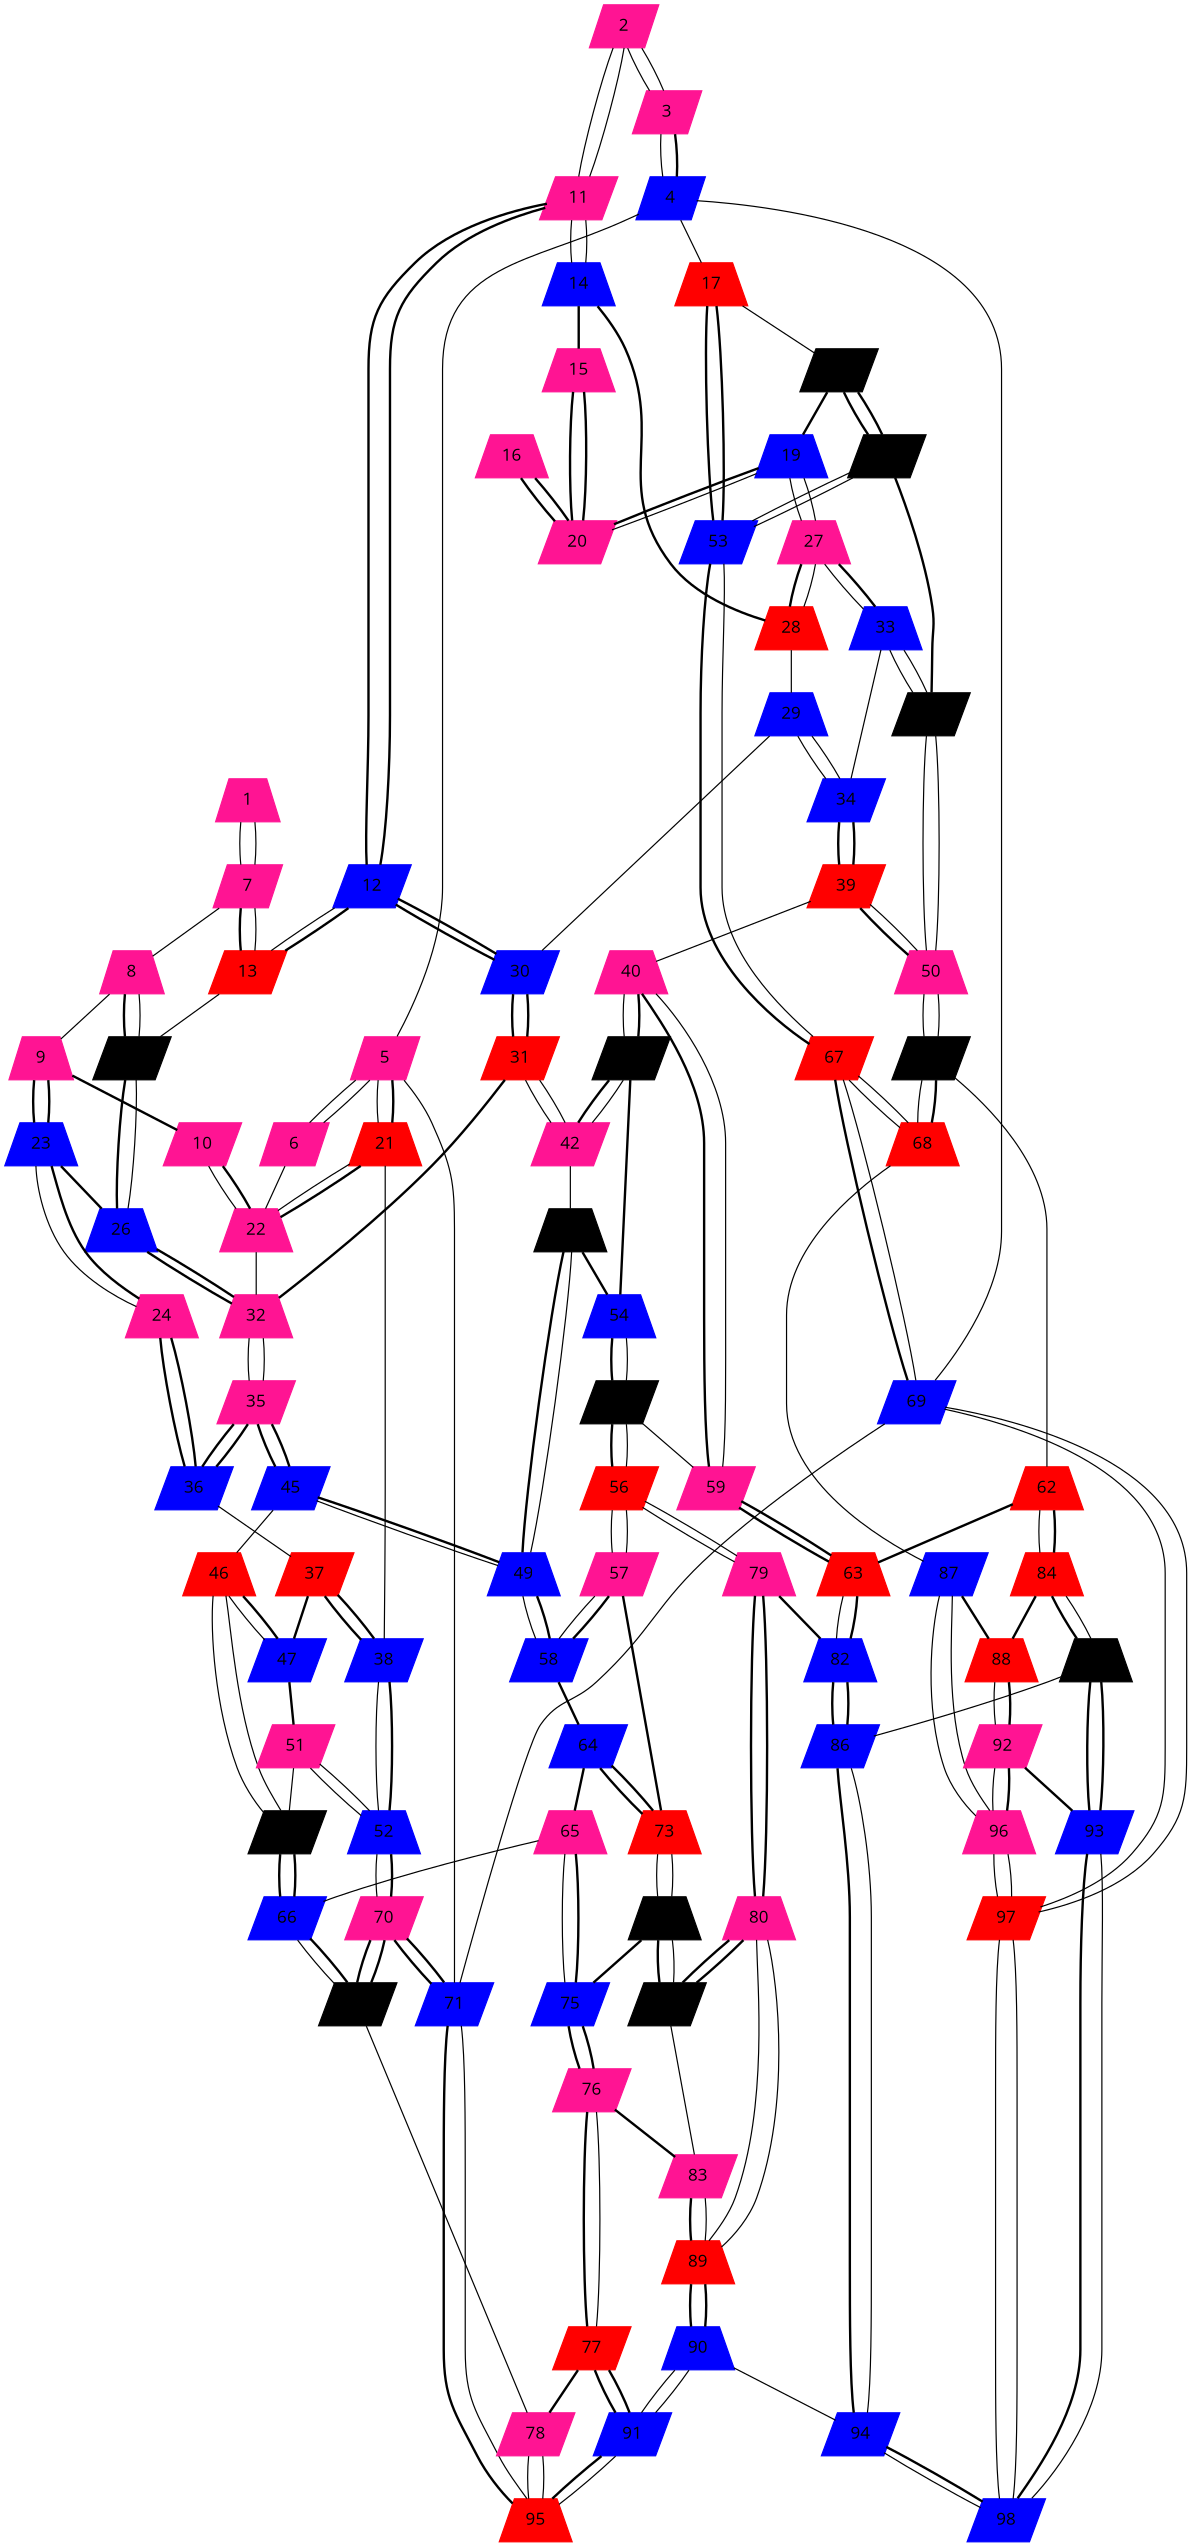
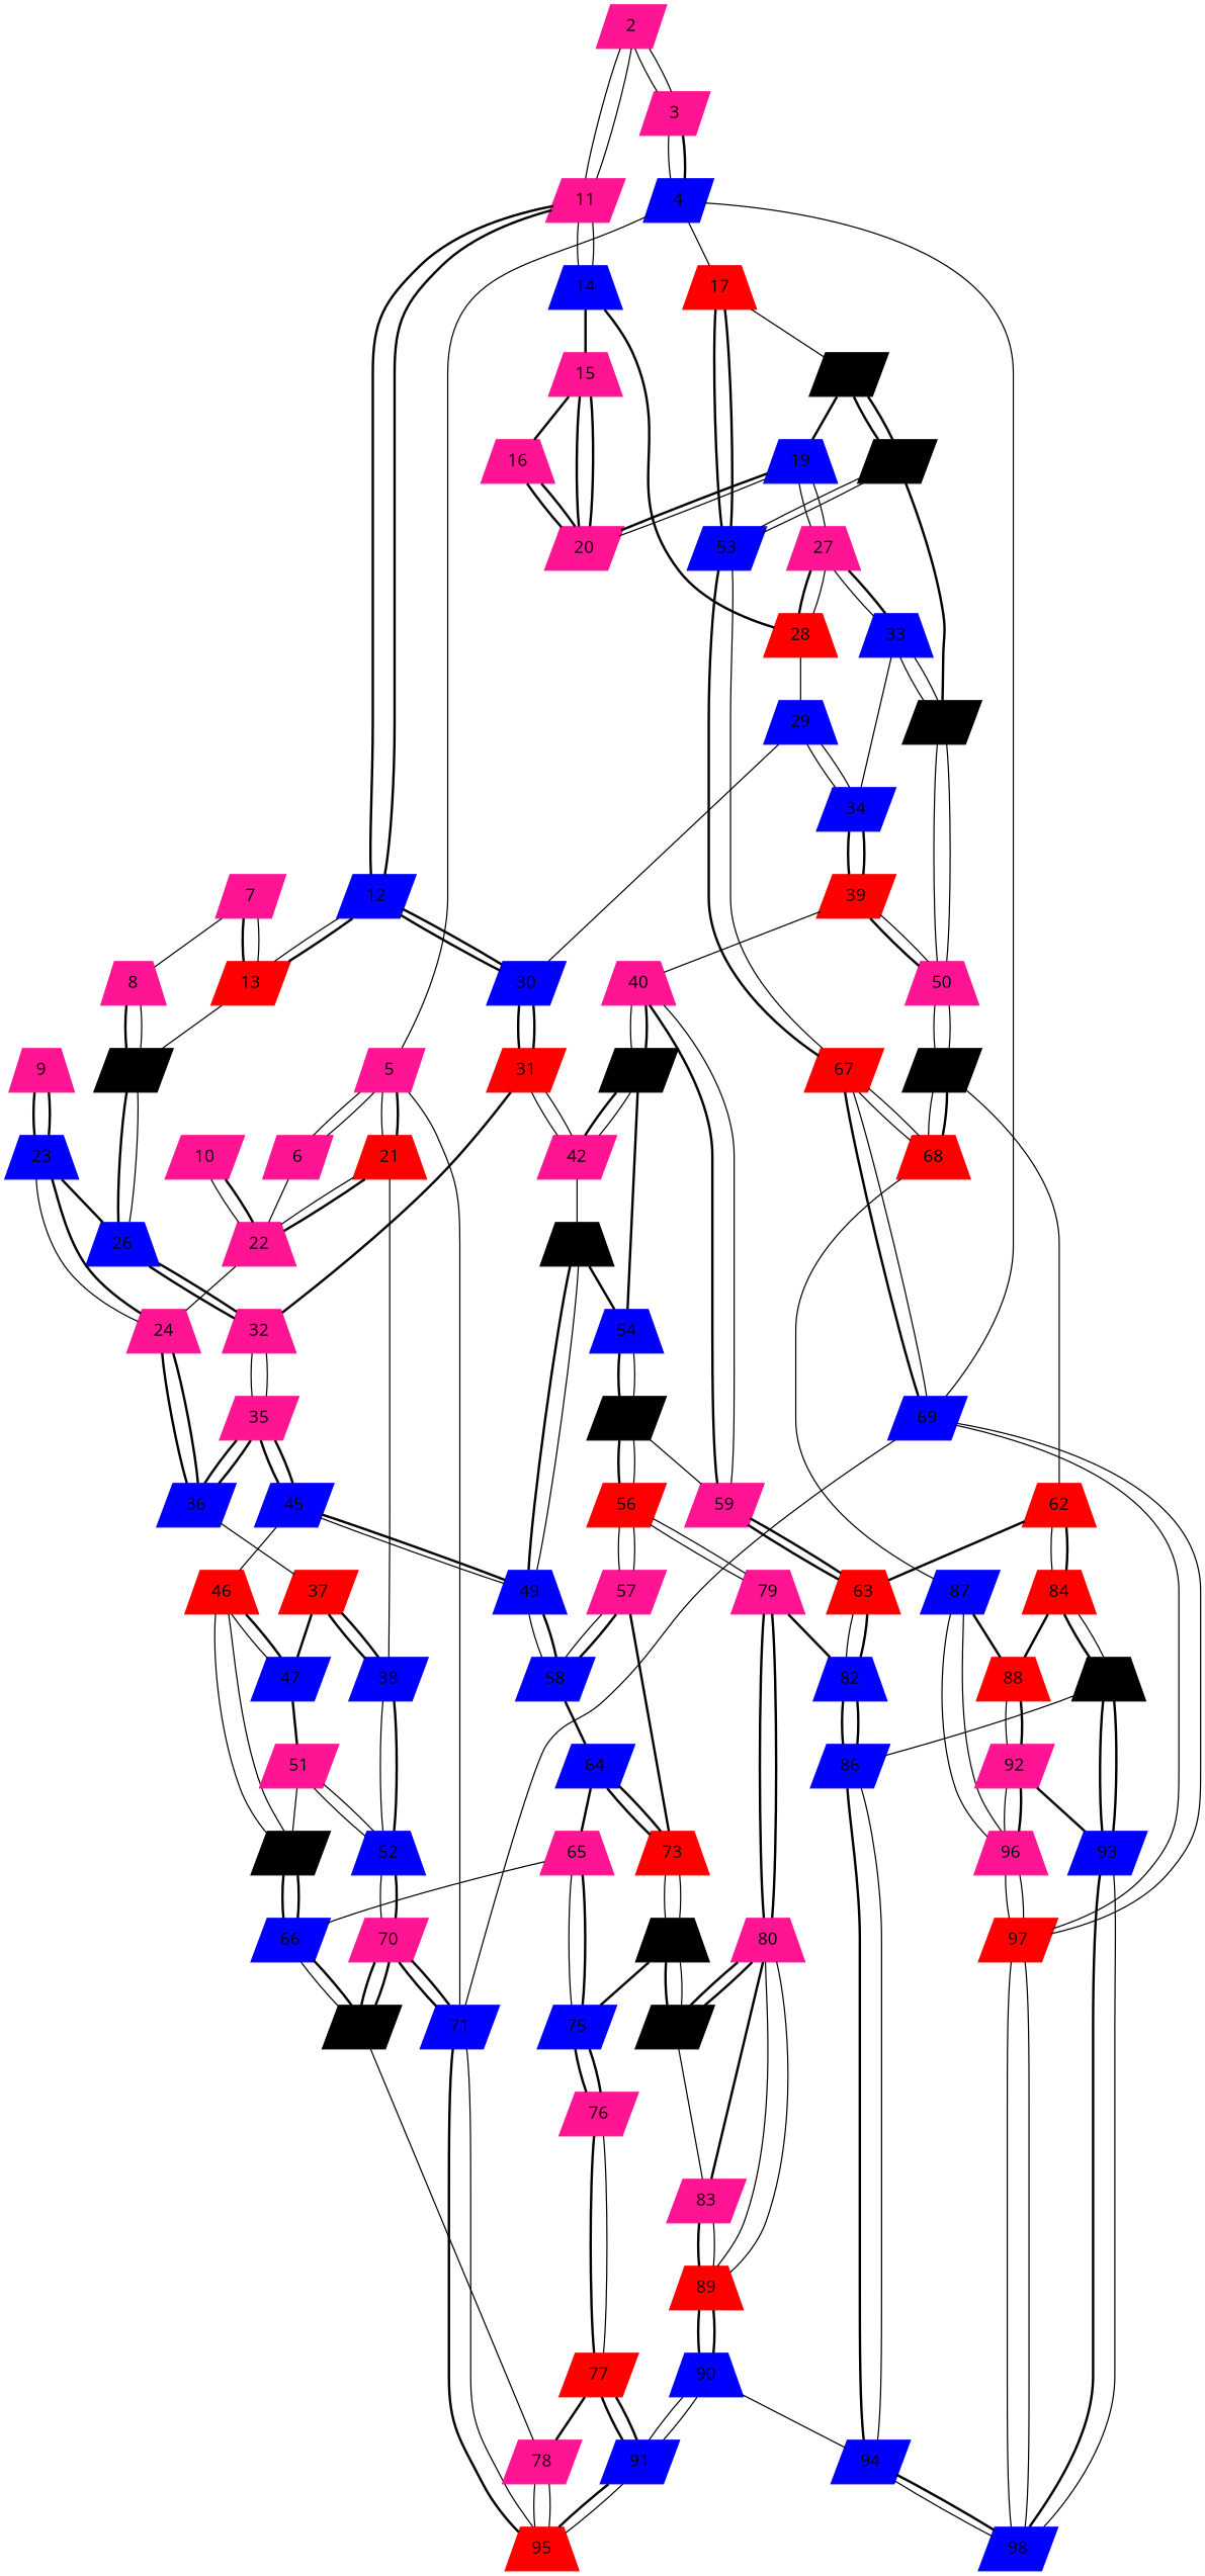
  graph {
    fontname="Open Sans"
    node [color=deeppink fontname="Open Sans" shape=parallelogram style=filled]
    edge [fontname="Open Sans" style=solid]
-   1 [shape=trapezium]
    7
    2
    3
    11
    8 [shape=trapezium]
    13 [color=red]
    4 [color=blue]
    12 [color=blue]
    14 [color=blue shape=trapezium]
    5
    17 [color=red shape=trapezium]
    69 [color=blue]
    6
    21 [color=red shape=trapezium]
    71 [color=blue]
    18 [color=black]
    53 [color=blue]
    97 [color=red]
    22 [shape=trapezium]
    38 [color=blue]
    95 [color=red shape=trapezium]
    10
    9 [shape=trapezium]
    25 [color=black]
    23 [color=blue shape=trapezium]
    26 [color=blue shape=trapezium]
    24 [shape=trapezium]
    30 [color=blue]
    15 [shape=trapezium]
    28 [color=red shape=trapezium]
    31 [color=red]
    16 [shape=trapezium]
    20
    29 [color=blue shape=trapezium]
    19 [color=blue shape=trapezium]
    43 [color=black]
    67 [color=red]
    27 [shape=trapezium]
    44 [color=black]
    33 [color=blue shape=trapezium]
    52 [color=blue shape=trapezium]
    36 [color=blue]
    32 [shape=trapezium]
    37 [color=red]
    35
    34 [color=blue]
    39 [color=red]
    42
    48 [color=black shape=trapezium]
    45 [color=blue]
    50 [shape=trapezium]
    40 [shape=trapezium]
    46 [color=red shape=trapezium]
    49 [color=blue shape=trapezium]
    47 [color=blue]
    51
    70
    41 [color=black]
    59
    61 [color=black]
    54 [color=blue shape=trapezium]
    63 [color=red shape=trapezium]
    55 [color=black]
    60 [color=black]
    58 [color=blue]
    66 [color=blue]
    64 [color=blue]
    62 [color=red shape=trapezium]
    68 [color=red shape=trapezium]
    72 [color=black]
    56 [color=red]
    57
    79 [shape=trapezium]
    73 [color=red shape=trapezium]
    82 [color=blue shape=trapezium]
    80 [shape=trapezium]
    74 [color=black shape=trapezium]
    65 [shape=trapezium]
    84 [color=red shape=trapezium]
    87 [color=blue]
    85 [color=black shape=trapezium]
    88 [color=red shape=trapezium]
    86 [color=blue]
    75 [color=blue]
    76
    78
    96 [shape=trapezium]
    98 [color=blue]
    81 [color=black]
    83
    77 [color=red]
    91 [color=blue]
    89 [color=red shape=trapezium]
    90 [color=blue shape=trapezium]
    94 [color=blue]
    93 [color=blue]
    92
-   1 -- 7
-   1 -- 7
    7 -- 8
    7 -- 13 [style=bold]
    7 -- 13
    2 -- 3
    2 -- 3
    2 -- 11
    2 -- 11
    3 -- 4
    3 -- 4 [style=bold]
    11 -- 12 [style=bold]
    11 -- 12 [style=bold]
    11 -- 14
    11 -- 14
-   8 -- 9
    8 -- 25 [style=bold]
    8 -- 25
    13 -- 25
    4 -- 5
    4 -- 17
    4 -- 69
    12 -- 13
    12 -- 13 [style=bold]
    12 -- 30 [style=bold]
    12 -- 30 [style=bold]
    14 -- 15 [style=bold]
    14 -- 28 [style=bold]
    5 -- 6
    5 -- 6
    5 -- 21
    5 -- 21 [style=bold]
    5 -- 71
    17 -- 18
    17 -- 53 [style=bold]
    17 -- 53 [style=bold]
    69 -- 71
    69 -- 97
    69 -- 97
    6 -- 22
    21 -- 22
    21 -- 22 [style=bold]
    21 -- 38
    71 -- 95 [style=bold]
    71 -- 95
    18 -- 19 [style=bold]
    18 -- 43 [style=bold]
    18 -- 43 [style=bold]
    53 -- 67 [style=bold]
    53 -- 67
    97 -- 98
    97 -- 98
-   22 -- 32
+   22 -- 24
    38 -- 52
    38 -- 52 [style=bold]
    10 -- 22
    10 -- 22 [style=bold]
-   9 -- 10 [style=bold]
    9 -- 23 [style=bold]
    9 -- 23 [style=bold]
    25 -- 26 [style=bold]
    25 -- 26
    23 -- 26 [style=bold]
    23 -- 24
    23 -- 24 [style=bold]
    26 -- 32 [style=bold]
    26 -- 32 [style=bold]
    24 -- 36 [style=bold]
    24 -- 36 [style=bold]
    30 -- 31 [style=bold]
    30 -- 31 [style=bold]
+   15 -- 16 [style=bold]
    15 -- 20 [style=bold]
    15 -- 20 [style=bold]
    28 -- 29
    31 -- 32 [style=bold]
    31 -- 42
    31 -- 42
    16 -- 20 [style=bold]
    16 -- 20 [style=bold]
    29 -- 30
    29 -- 34
    29 -- 34
    19 -- 20 [style=bold]
    19 -- 20
    19 -- 27
    19 -- 27
    43 -- 53
    43 -- 53
    43 -- 44 [style=bold]
    67 -- 69 [style=bold]
    67 -- 69
    67 -- 68
    67 -- 68
    27 -- 28 [style=bold]
    27 -- 28
    27 -- 33
    27 -- 33 [style=bold]
    44 -- 50
    44 -- 50
    33 -- 44
    33 -- 44
    33 -- 34
    52 -- 70
    52 -- 70 [style=bold]
    36 -- 37
    32 -- 35
    32 -- 35
    37 -- 38 [style=bold]
    37 -- 38 [style=bold]
    37 -- 47 [style=bold]
    35 -- 36 [style=bold]
    35 -- 36 [style=bold]
    35 -- 45 [style=bold]
    35 -- 45 [style=bold]
    34 -- 39 [style=bold]
    34 -- 39 [style=bold]
    39 -- 50 [style=bold]
    39 -- 50
    39 -- 40
    42 -- 48
    48 -- 49 [style=bold]
    48 -- 49
    48 -- 54 [style=bold]
    45 -- 46
    45 -- 49
    45 -- 49 [style=bold]
    50 -- 61
    50 -- 61
    40 -- 41
    40 -- 41 [style=bold]
    40 -- 59 [style=bold]
    40 -- 59
    46 -- 47
    46 -- 47 [style=bold]
    46 -- 60
    46 -- 60
    49 -- 58
    49 -- 58 [style=bold]
    47 -- 51 [style=bold]
    51 -- 52
    51 -- 52
    51 -- 60
    70 -- 71 [style=bold]
    70 -- 71 [style=bold]
    70 -- 72 [style=bold]
    70 -- 72 [style=bold]
    41 -- 42 [style=bold]
    41 -- 42
    41 -- 54 [style=bold]
    59 -- 63 [style=bold]
    59 -- 63 [style=bold]
    61 -- 62
    61 -- 68
    61 -- 68 [style=bold]
    54 -- 55 [style=bold]
    54 -- 55
    63 -- 82
    63 -- 82 [style=bold]
    55 -- 59
    55 -- 56 [style=bold]
    55 -- 56
    60 -- 66 [style=bold]
    60 -- 66 [style=bold]
    58 -- 64 [style=bold]
    66 -- 72
    66 -- 72 [style=bold]
    64 -- 73 [style=bold]
    64 -- 73 [style=bold]
    64 -- 65 [style=bold]
    62 -- 63 [style=bold]
    62 -- 84
    62 -- 84 [style=bold]
    68 -- 87
    72 -- 78
    56 -- 57
    56 -- 57
    56 -- 79
    56 -- 79
    57 -- 58
    57 -- 58 [style=bold]
    57 -- 73 [style=bold]
    79 -- 82 [style=bold]
    79 -- 80 [style=bold]
    79 -- 80 [style=bold]
    73 -- 74
    73 -- 74
    82 -- 86 [style=bold]
    82 -- 86 [style=bold]
    80 -- 81 [style=bold]
    80 -- 81 [style=bold]
    80 -- 89
    80 -- 89
    74 -- 75 [style=bold]
    74 -- 81 [style=bold]
    74 -- 81
    65 -- 66
    65 -- 75
    65 -- 75 [style=bold]
    84 -- 85 [style=bold]
    84 -- 85
    84 -- 88 [style=bold]
    87 -- 88 [style=bold]
    87 -- 96
    87 -- 96
    85 -- 86
    85 -- 93 [style=bold]
    85 -- 93 [style=bold]
    88 -- 92
    88 -- 92 [style=bold]
    86 -- 94 [style=bold]
    86 -- 94
    75 -- 76 [style=bold]
    75 -- 76 [style=bold]
-   76 -- 83 [style=bold]
+   80 -- 83 [style=bold]
    76 -- 77 [style=bold]
    76 -- 77
    78 -- 95
    78 -- 95
    96 -- 97
    96 -- 97
    81 -- 83
    83 -- 89 [style=bold]
    83 -- 89
    77 -- 78 [style=bold]
    77 -- 91 [style=bold]
    77 -- 91 [style=bold]
    91 -- 95 [style=bold]
    91 -- 95
    89 -- 90 [style=bold]
    89 -- 90 [style=bold]
    90 -- 91
    90 -- 91
    90 -- 94
    94 -- 98
    94 -- 98 [style=bold]
    93 -- 98 [style=bold]
    93 -- 98
    92 -- 96
    92 -- 96 [style=bold]
    92 -- 93 [style=bold]
  }
